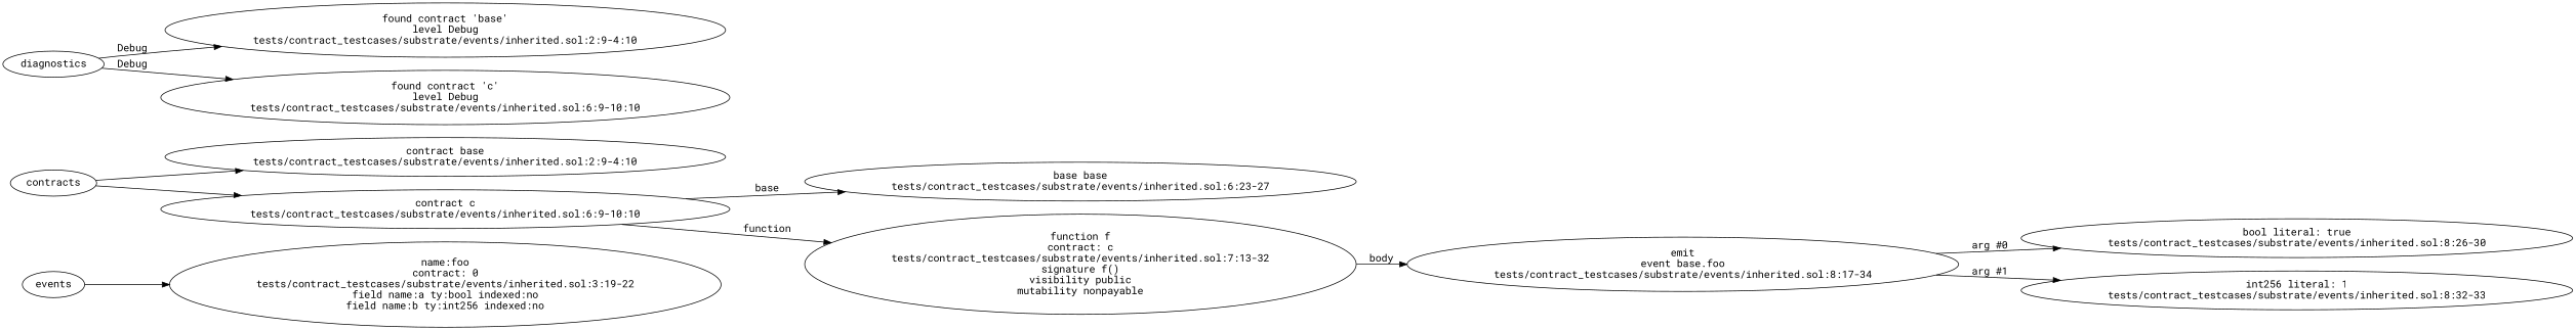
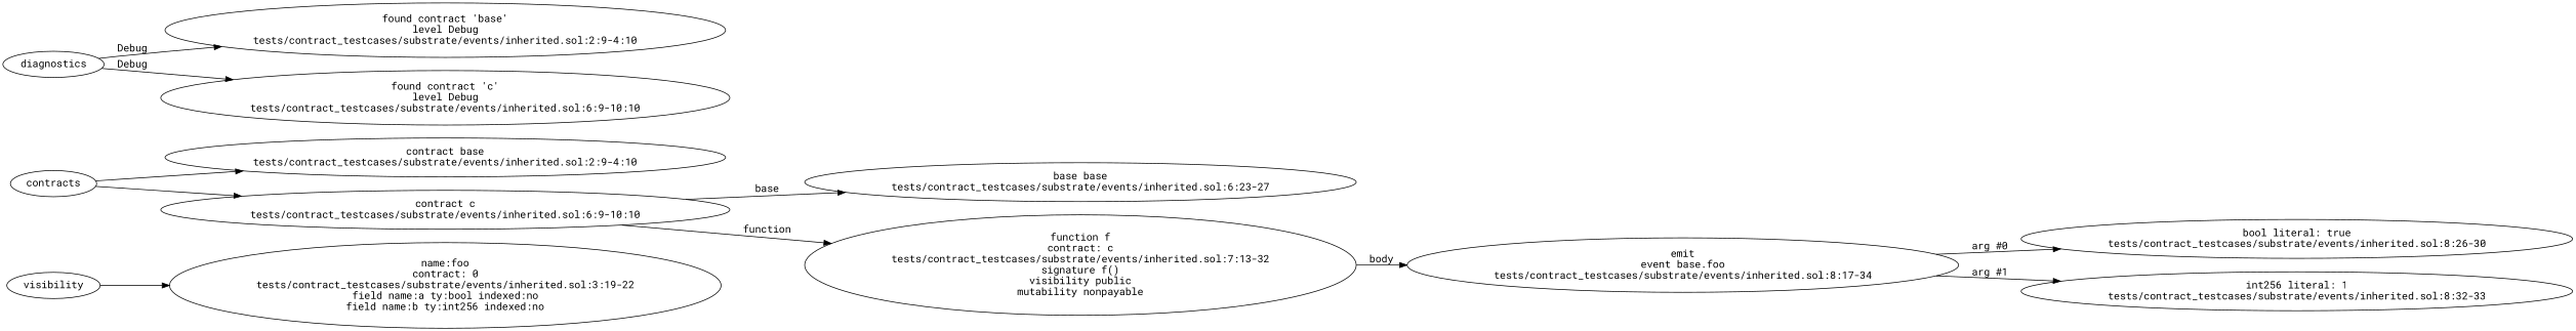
  strict digraph {
    rankdir=LR
    fontname="Roboto Mono"
    node [fontname="Roboto Mono"]
    edge [fontname="Roboto Mono"]
    n1 [label="name:foo\ncontract: 0\ntests/contract_testcases/substrate/events/inherited.sol:3:19-22\nfield name:a ty:bool indexed:no\nfield name:b ty:int256 indexed:no"]
    n2 [label="contract base\ntests/contract_testcases/substrate/events/inherited.sol:2:9-4:10"]
    n3 [label="contract c\ntests/contract_testcases/substrate/events/inherited.sol:6:9-10:10"]
    n4 [label="base base\ntests/contract_testcases/substrate/events/inherited.sol:6:23-27"]
    n5 [label="function f\ncontract: c\ntests/contract_testcases/substrate/events/inherited.sol:7:13-32\nsignature f()\nvisibility public\nmutability nonpayable"]
    n6 [label="emit\nevent base.foo\ntests/contract_testcases/substrate/events/inherited.sol:8:17-34"]
    n7 [label="bool literal: true\ntests/contract_testcases/substrate/events/inherited.sol:8:26-30"]
    n8 [label="int256 literal: 1\ntests/contract_testcases/substrate/events/inherited.sol:8:32-33"]
    n9 [label="found contract 'base'\nlevel Debug\ntests/contract_testcases/substrate/events/inherited.sol:2:9-4:10"]
    n10 [label="found contract 'c'\nlevel Debug\ntests/contract_testcases/substrate/events/inherited.sol:6:9-10:10"]
-   events
+   events [label=visibility]
    contracts
    diagnostics
    n3 -> n4 [label=base]
    n3 -> n5 [label=function]
    n5 -> n6 [label=body]
    n6 -> n7 [label="arg #0"]
    n6 -> n8 [label="arg #1"]
    events -> n1
    contracts -> n2
    contracts -> n3
    diagnostics -> n9 [label=Debug]
    diagnostics -> n10 [label=Debug]
  }
